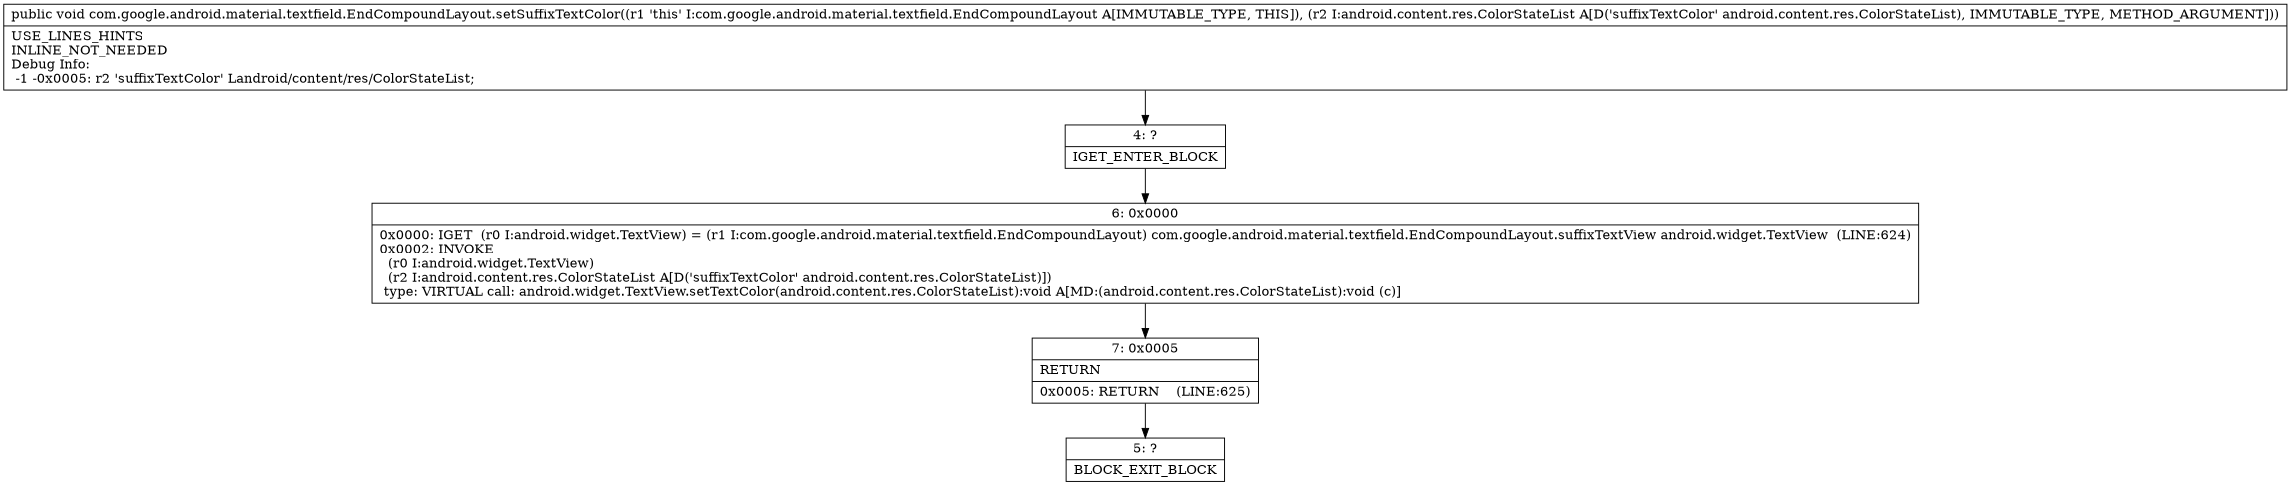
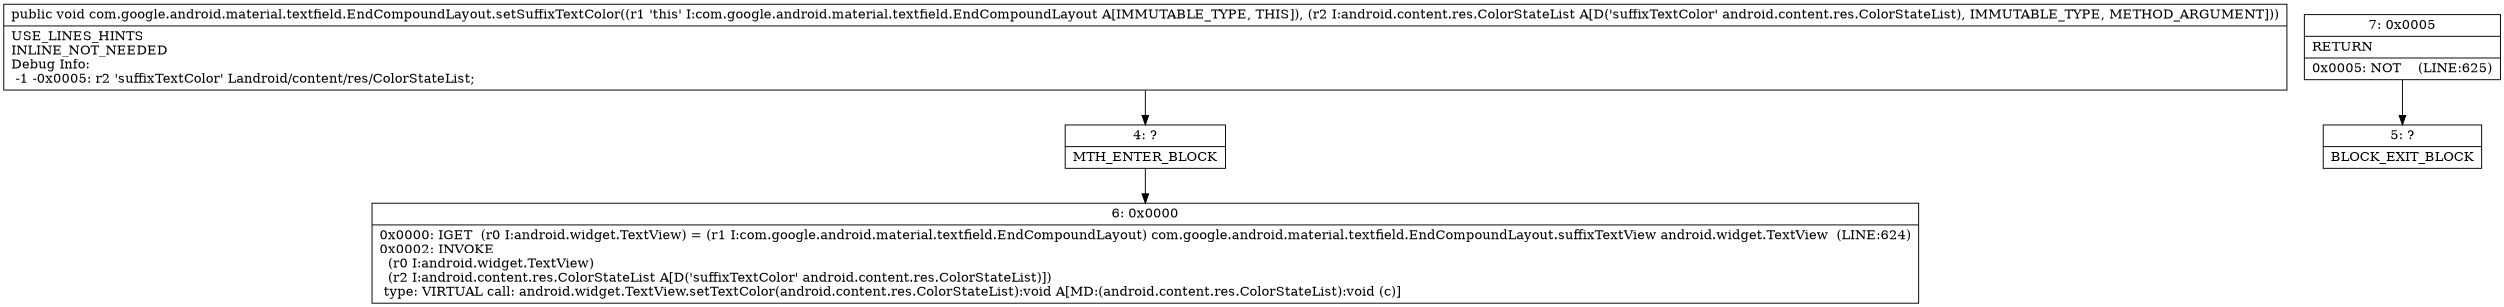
  digraph {
    node [shape=record]
-   n1 [label="{4\:\ ?|IGET_ENTER_BLOCK\l}"]
+   n1 [label="{4\:\ ?|MTH_ENTER_BLOCK\l}"]
    n2 [label="{6\:\ 0x0000|0x0000: IGET  (r0 I:android.widget.TextView) = (r1 I:com.google.android.material.textfield.EndCompoundLayout) com.google.android.material.textfield.EndCompoundLayout.suffixTextView android.widget.TextView  (LINE:624)\l0x0002: INVOKE  \l  (r0 I:android.widget.TextView)\l  (r2 I:android.content.res.ColorStateList A[D('suffixTextColor' android.content.res.ColorStateList)])\l type: VIRTUAL call: android.widget.TextView.setTextColor(android.content.res.ColorStateList):void A[MD:(android.content.res.ColorStateList):void (c)]\l}"]
-   n3 [label="{7\:\ 0x0005|RETURN\l|0x0005: RETURN    (LINE:625)\l}"]
+   n3 [label="{7\:\ 0x0005|RETURN\l|0x0005: NOT    (LINE:625)\l}"]
    n4 [label="{5\:\ ?|BLOCK_EXIT_BLOCK\l}"]
    n5 [label="{public void com.google.android.material.textfield.EndCompoundLayout.setSuffixTextColor((r1 'this' I:com.google.android.material.textfield.EndCompoundLayout A[IMMUTABLE_TYPE, THIS]), (r2 I:android.content.res.ColorStateList A[D('suffixTextColor' android.content.res.ColorStateList), IMMUTABLE_TYPE, METHOD_ARGUMENT]))  | USE_LINES_HINTS\lINLINE_NOT_NEEDED\lDebug Info:\l  \-1 \-0x0005: r2 'suffixTextColor' Landroid\/content\/res\/ColorStateList;\l}"]
    n1 -> n2
-   n2 -> n3
    n3 -> n4
    n5 -> n1
  }
